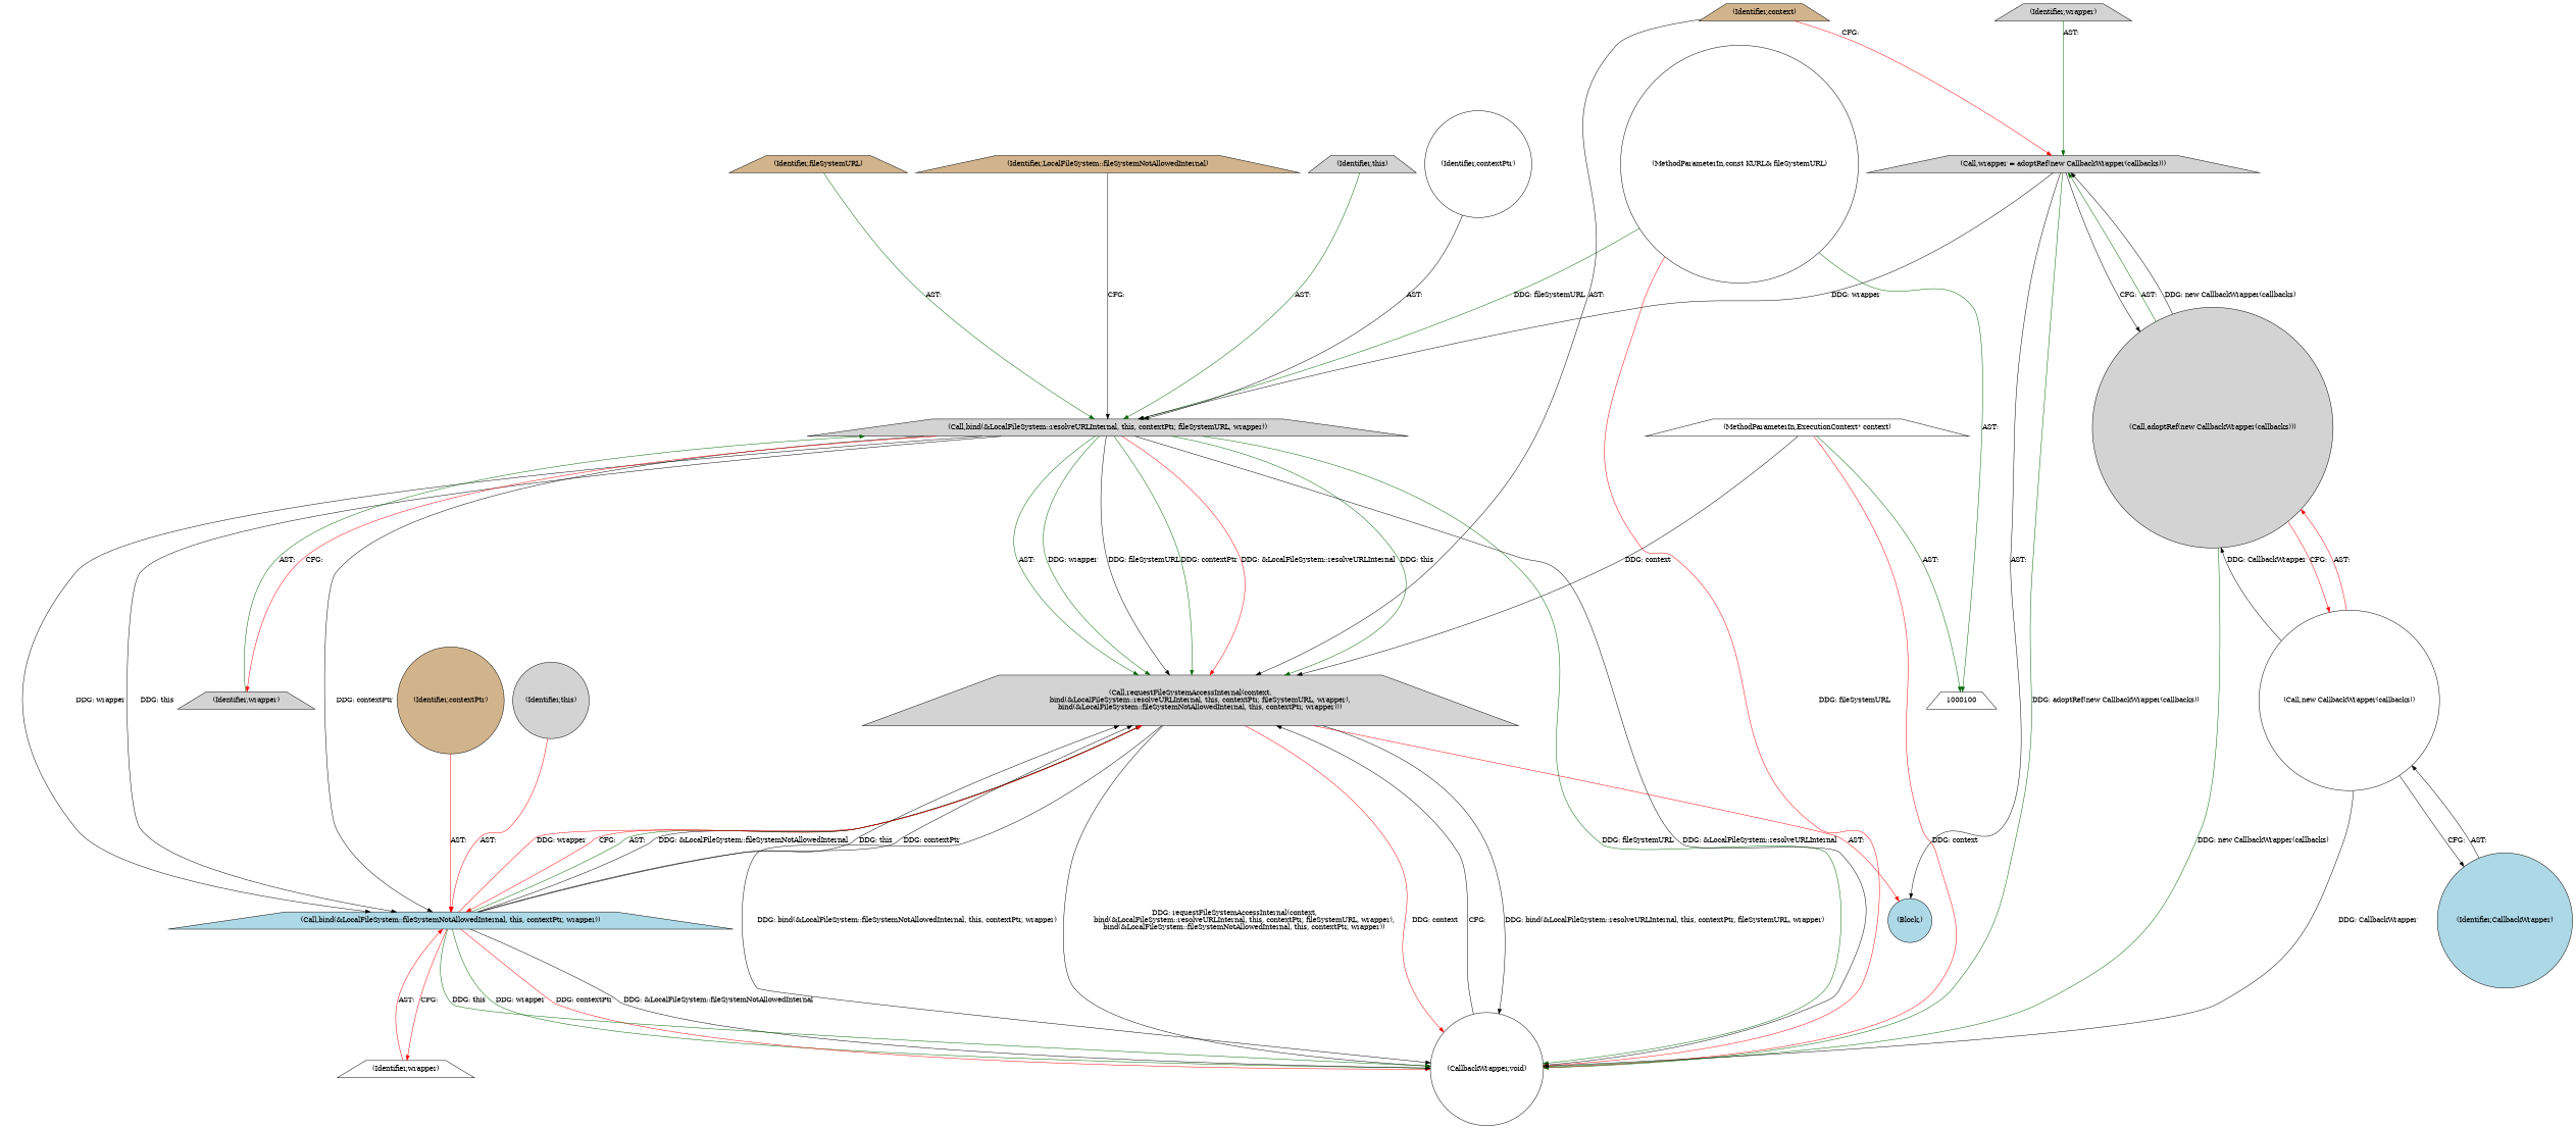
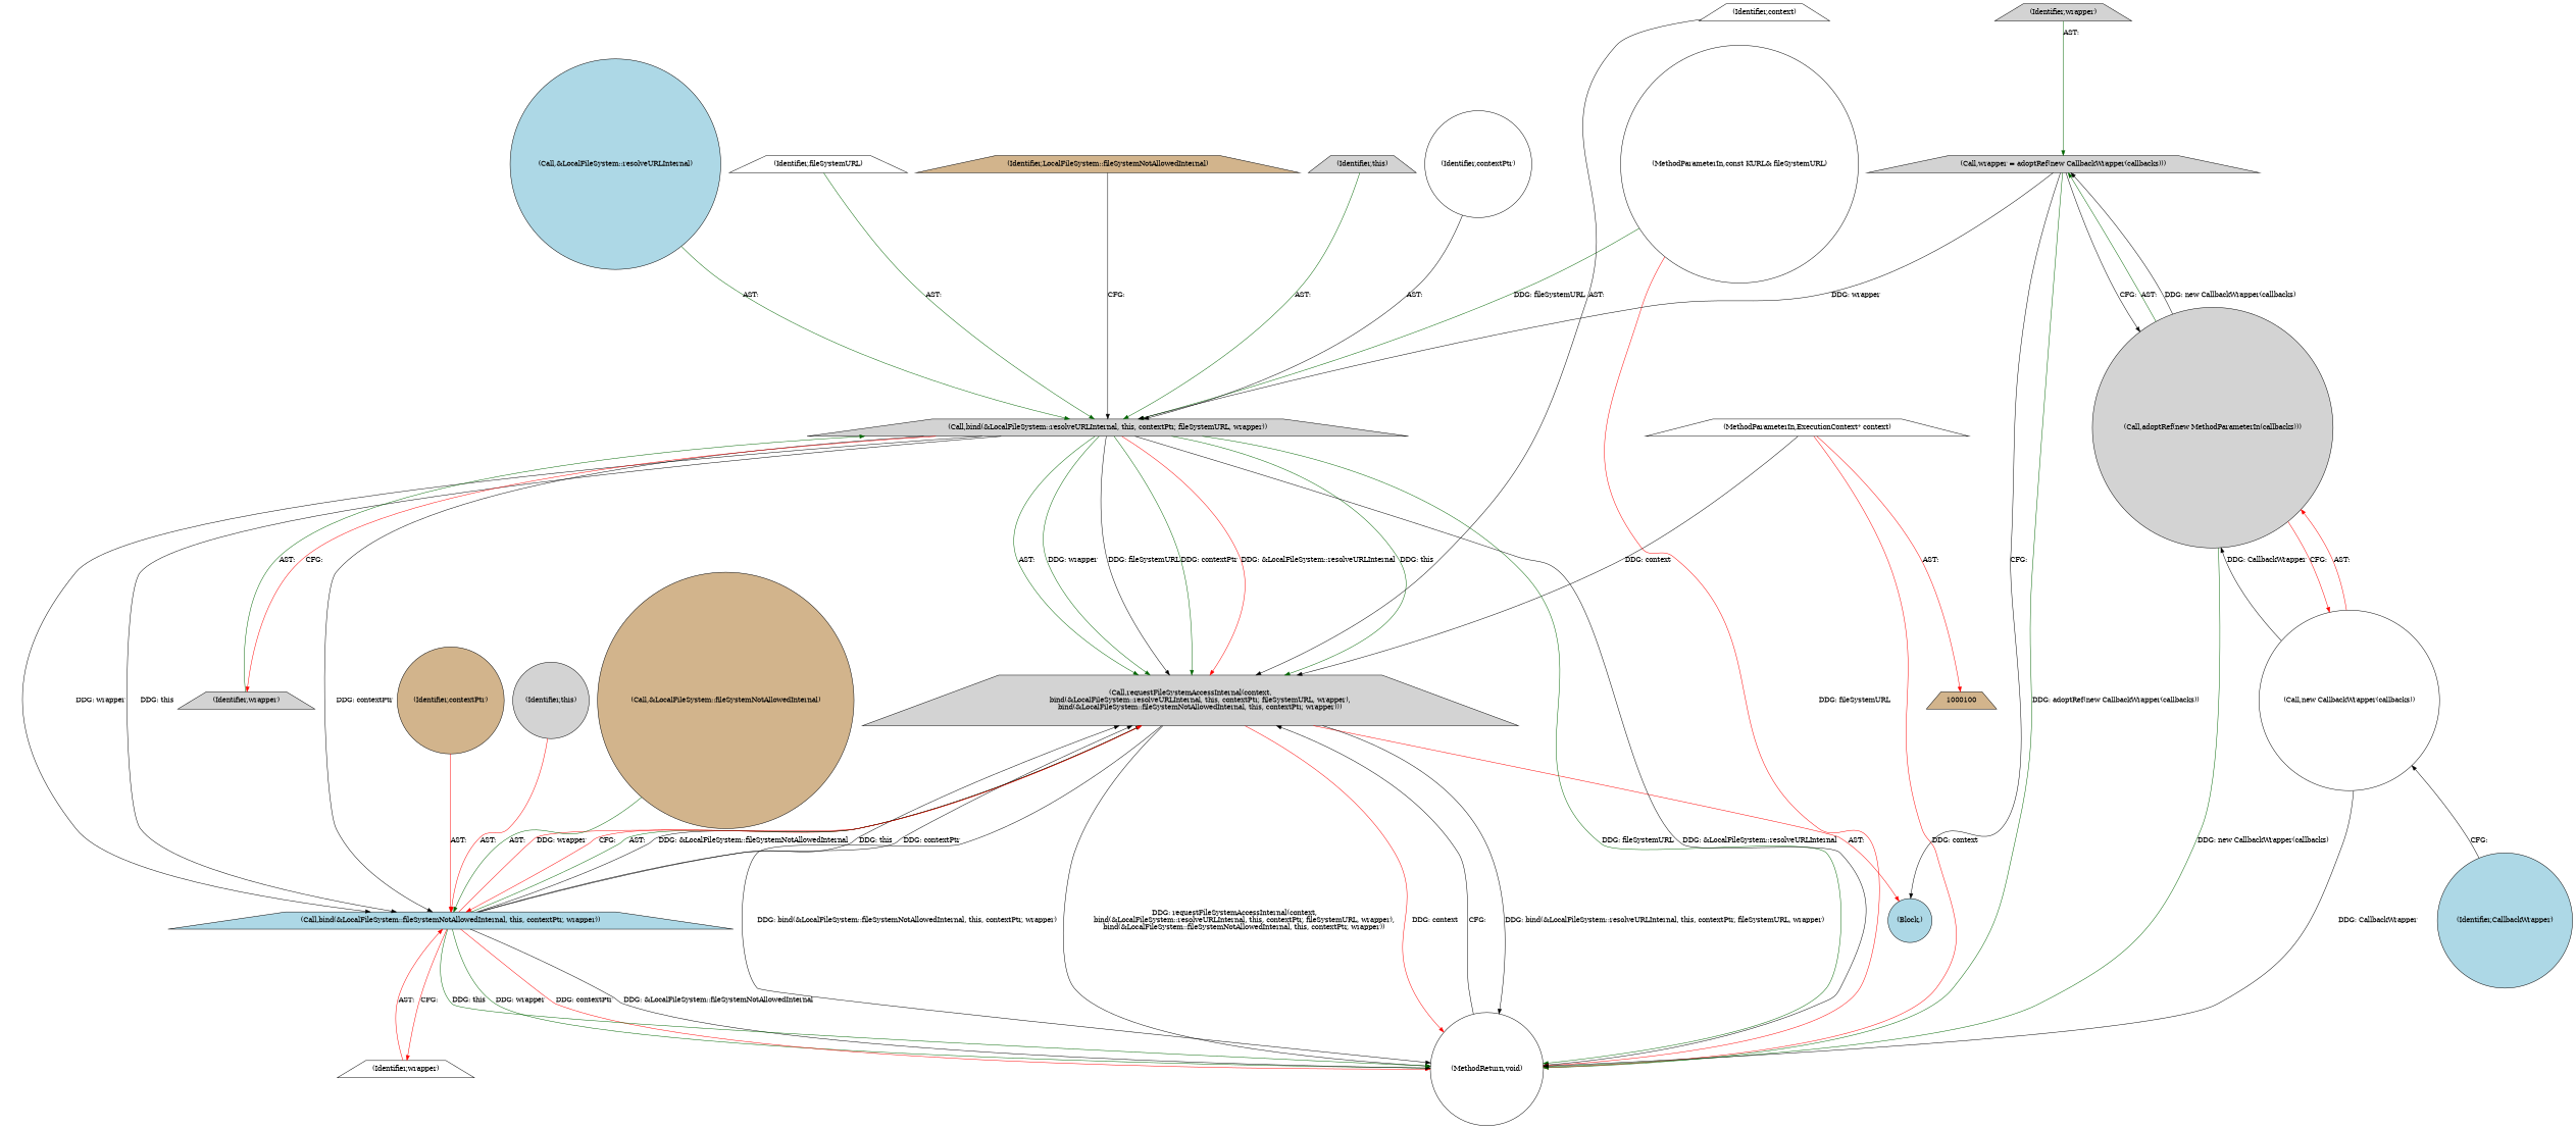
  digraph {
    node [fillcolor=white shape=trapezium style=filled]
    edge [color=black]
    n1 [fillcolor=lightgrey label="(Call,requestFileSystemAccessInternal(context,\n         bind(&LocalFileSystem::resolveURLInternal, this, contextPtr, fileSystemURL, wrapper),\n         bind(&LocalFileSystem::fileSystemNotAllowedInternal, this, contextPtr, wrapper)))"]
    n2 [fillcolor=lightblue label="(Call,bind(&LocalFileSystem::fileSystemNotAllowedInternal, this, contextPtr, wrapper))"]
    n3 [fillcolor=lightblue label="(Block,)" shape=circle]
-   n4 [label="(CallbackWrapper,void)" shape=circle]
+   n4 [label="(MethodReturn,void)" shape=circle]
    n5 [label="(Identifier,wrapper)"]
    n6 [label="(MethodParameterIn,ExecutionContext* context)"]
-   1000100
+   1000100 [fillcolor=tan]
    n8 [fillcolor=lightgrey label="(Call,bind(&LocalFileSystem::resolveURLInternal, this, contextPtr, fileSystemURL, wrapper))"]
    n9 [fillcolor=lightgrey label="(Identifier,wrapper)"]
    n10 [label="(MethodParameterIn,const KURL& fileSystemURL)" shape=circle]
    n11 [fillcolor=lightgrey label="(Call,wrapper = adoptRef(new CallbackWrapper(callbacks)))"]
-   n12 [fillcolor=lightgrey label="(Call,adoptRef(new CallbackWrapper(callbacks)))" shape=circle]
+   n12 [fillcolor=lightgrey label="(Call,adoptRef(new MethodParameterIn(callbacks)))" shape=circle]
    n13 [label="(Call,new CallbackWrapper(callbacks))" shape=circle]
    n14 [fillcolor=lightblue label="(Identifier,CallbackWrapper)" shape=circle]
    n15 [fillcolor=tan label="(Identifier,contextPtr)" shape=circle]
+   n16 [fillcolor=lightblue label="(Call,&LocalFileSystem::resolveURLInternal)" shape=circle]
    n17 [fillcolor=lightgrey label="(Identifier,wrapper)"]
-   n18 [fillcolor=tan label="(Identifier,fileSystemURL)"]
+   n18 [label="(Identifier,fileSystemURL)"]
    n19 [fillcolor=tan label="(Identifier,LocalFileSystem::fileSystemNotAllowedInternal)"]
    n20 [fillcolor=lightgrey label="(Identifier,this)"]
    n21 [fillcolor=lightgrey label="(Identifier,this)" shape=circle]
+   n22 [fillcolor=tan label="(Call,&LocalFileSystem::fileSystemNotAllowedInternal)" shape=circle]
    n23 [label="(Identifier,contextPtr)" shape=circle]
-   n24 [fillcolor=tan label="(Identifier,context)"]
+   n24 [label="(Identifier,context)"]
    n1 -> n2 [color=red label="CFG: "]
    n1 -> n3 [color=red label="AST: "]
    n1 -> n4 [label="DDG: bind(&LocalFileSystem::resolveURLInternal, this, contextPtr, fileSystemURL, wrapper)"]
    n1 -> n4 [label="DDG: bind(&LocalFileSystem::fileSystemNotAllowedInternal, this, contextPtr, wrapper)"]
    n1 -> n4 [label="DDG: requestFileSystemAccessInternal(context,\n         bind(&LocalFileSystem::resolveURLInternal, this, contextPtr, fileSystemURL, wrapper),\n         bind(&LocalFileSystem::fileSystemNotAllowedInternal, this, contextPtr, wrapper))"]
    n1 -> n4 [color=red label="DDG: context"]
    n2 -> n1 [color=darkgreen label="AST: "]
    n2 -> n1 [label="DDG: &LocalFileSystem::fileSystemNotAllowedInternal"]
    n2 -> n1 [label="DDG: this"]
    n2 -> n1 [label="DDG: contextPtr"]
    n2 -> n1 [color=red label="DDG: wrapper"]
    n2 -> n4 [color=darkgreen label="DDG: wrapper"]
    n2 -> n4 [color=red label="DDG: contextPtr"]
    n2 -> n4 [label="DDG: &LocalFileSystem::fileSystemNotAllowedInternal"]
    n2 -> n4 [color=darkgreen label="DDG: this"]
    n2 -> n5 [color=red label="CFG: "]
    n4 -> n1 [label="CFG: "]
    n5 -> n2 [color=red label="AST: "]
    n6 -> n1 [label="DDG: context"]
    n6 -> n4 [color=red label="DDG: context"]
-   n6 -> 1000100 [color=darkgreen label="AST: "]
+   n6 -> 1000100 [color=red label="AST: "]
    n8 -> n1 [color=darkgreen label="AST: "]
    n8 -> n1 [color=darkgreen label="DDG: wrapper"]
    n8 -> n1 [label="DDG: fileSystemURL"]
    n8 -> n1 [color=darkgreen label="DDG: contextPtr"]
    n8 -> n1 [color=red label="DDG: &LocalFileSystem::resolveURLInternal"]
    n8 -> n1 [color=darkgreen label="DDG: this"]
    n8 -> n2 [label="DDG: this"]
    n8 -> n2 [label="DDG: contextPtr"]
    n8 -> n2 [label="DDG: wrapper"]
    n8 -> n4 [color=darkgreen label="DDG: fileSystemURL"]
    n8 -> n4 [label="DDG: &LocalFileSystem::resolveURLInternal"]
    n8 -> n9 [color=red label="CFG: "]
    n9 -> n8 [color=darkgreen label="AST: "]
    n10 -> n4 [color=red label="DDG: fileSystemURL"]
-   n10 -> 1000100 [color=darkgreen label="AST: "]
    n10 -> n8 [color=darkgreen label="DDG: fileSystemURL"]
-   n11 -> n3 [label="AST: "]
+   n11 -> n3 [label="CFG: "]
    n11 -> n4 [color=darkgreen label="DDG: adoptRef(new CallbackWrapper(callbacks))"]
    n11 -> n8 [label="DDG: wrapper"]
    n11 -> n12 [label="CFG: "]
    n12 -> n4 [color=darkgreen label="DDG: new CallbackWrapper(callbacks)"]
    n12 -> n11 [color=darkgreen label="AST: "]
    n12 -> n11 [label="DDG: new CallbackWrapper(callbacks)"]
    n12 -> n13 [color=red label="CFG: "]
    n13 -> n4 [label="DDG: CallbackWrapper"]
    n13 -> n12 [color=red label="AST: "]
    n13 -> n12 [label="DDG: CallbackWrapper"]
-   n13 -> n14 [label="CFG: "]
-   n14 -> n13 [label="AST: "]
+   n14 -> n13 [label="CFG: "]
    n15 -> n2 [color=red label="AST: "]
+   n16 -> n8 [color=darkgreen label="AST: "]
    n17 -> n11 [color=darkgreen label="AST: "]
    n18 -> n8 [color=darkgreen label="AST: "]
    n19 -> n8 [label="CFG: "]
    n20 -> n8 [color=darkgreen label="AST: "]
    n21 -> n2 [color=red label="AST: "]
+   n22 -> n2 [color=darkgreen label="AST: "]
    n23 -> n8 [label="AST: "]
    n24 -> n1 [label="AST: "]
-   n24 -> n11 [color=red label="CFG: "]
  }
